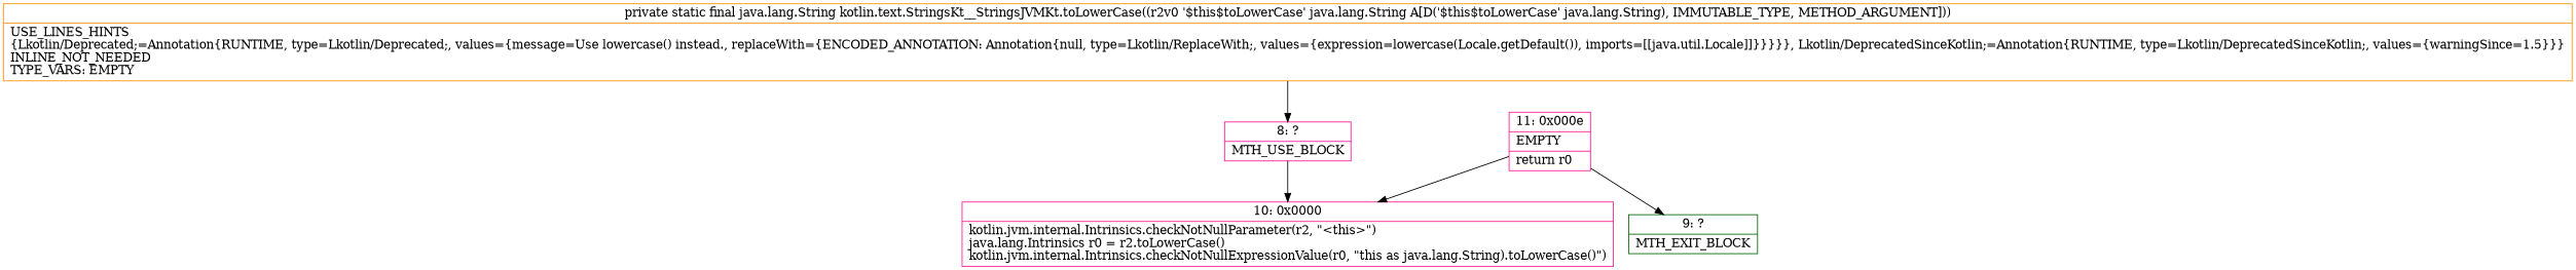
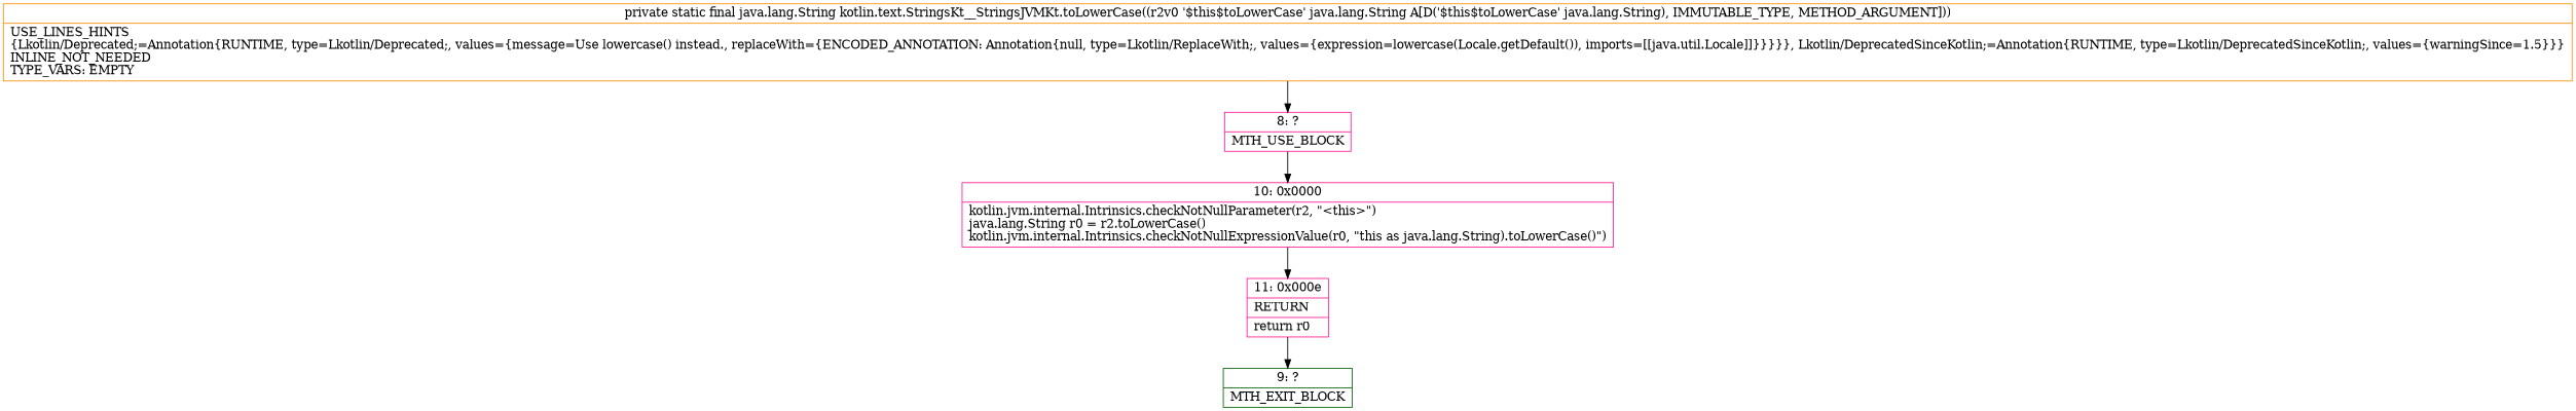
  digraph {
    node [color=deeppink shape=record]
    n1 [label="{8\:\ ?|MTH_USE_BLOCK\l}"]
-   n2 [label="{10\:\ 0x0000|kotlin.jvm.internal.Intrinsics.checkNotNullParameter(r2, \"\<this\>\")\ljava.lang.Intrinsics r0 = r2.toLowerCase()\lkotlin.jvm.internal.Intrinsics.checkNotNullExpressionValue(r0, \"this as java.lang.String).toLowerCase()\")\l}"]
-   n3 [label="{11\:\ 0x000e|EMPTY\l|return r0\l}"]
+   n2 [label="{10\:\ 0x0000|kotlin.jvm.internal.Intrinsics.checkNotNullParameter(r2, \"\<this\>\")\ljava.lang.String r0 = r2.toLowerCase()\lkotlin.jvm.internal.Intrinsics.checkNotNullExpressionValue(r0, \"this as java.lang.String).toLowerCase()\")\l}"]
+   n3 [label="{11\:\ 0x000e|RETURN\l|return r0\l}"]
    n4 [color=darkgreen label="{9\:\ ?|MTH_EXIT_BLOCK\l}"]
    n5 [color=darkorange label="{private static final java.lang.String kotlin.text.StringsKt__StringsJVMKt.toLowerCase((r2v0 '$this$toLowerCase' java.lang.String A[D('$this$toLowerCase' java.lang.String), IMMUTABLE_TYPE, METHOD_ARGUMENT]))  | USE_LINES_HINTS\l\{Lkotlin\/Deprecated;=Annotation\{RUNTIME, type=Lkotlin\/Deprecated;, values=\{message=Use lowercase() instead., replaceWith=\{ENCODED_ANNOTATION: Annotation\{null, type=Lkotlin\/ReplaceWith;, values=\{expression=lowercase(Locale.getDefault()), imports=[[java.util.Locale]]\}\}\}\}\}, Lkotlin\/DeprecatedSinceKotlin;=Annotation\{RUNTIME, type=Lkotlin\/DeprecatedSinceKotlin;, values=\{warningSince=1.5\}\}\}\lINLINE_NOT_NEEDED\lTYPE_VARS: EMPTY\l}"]
    n1 -> n2
-   n3 -> n2
+   n2 -> n3
    n3 -> n4
    n5 -> n1
  }
